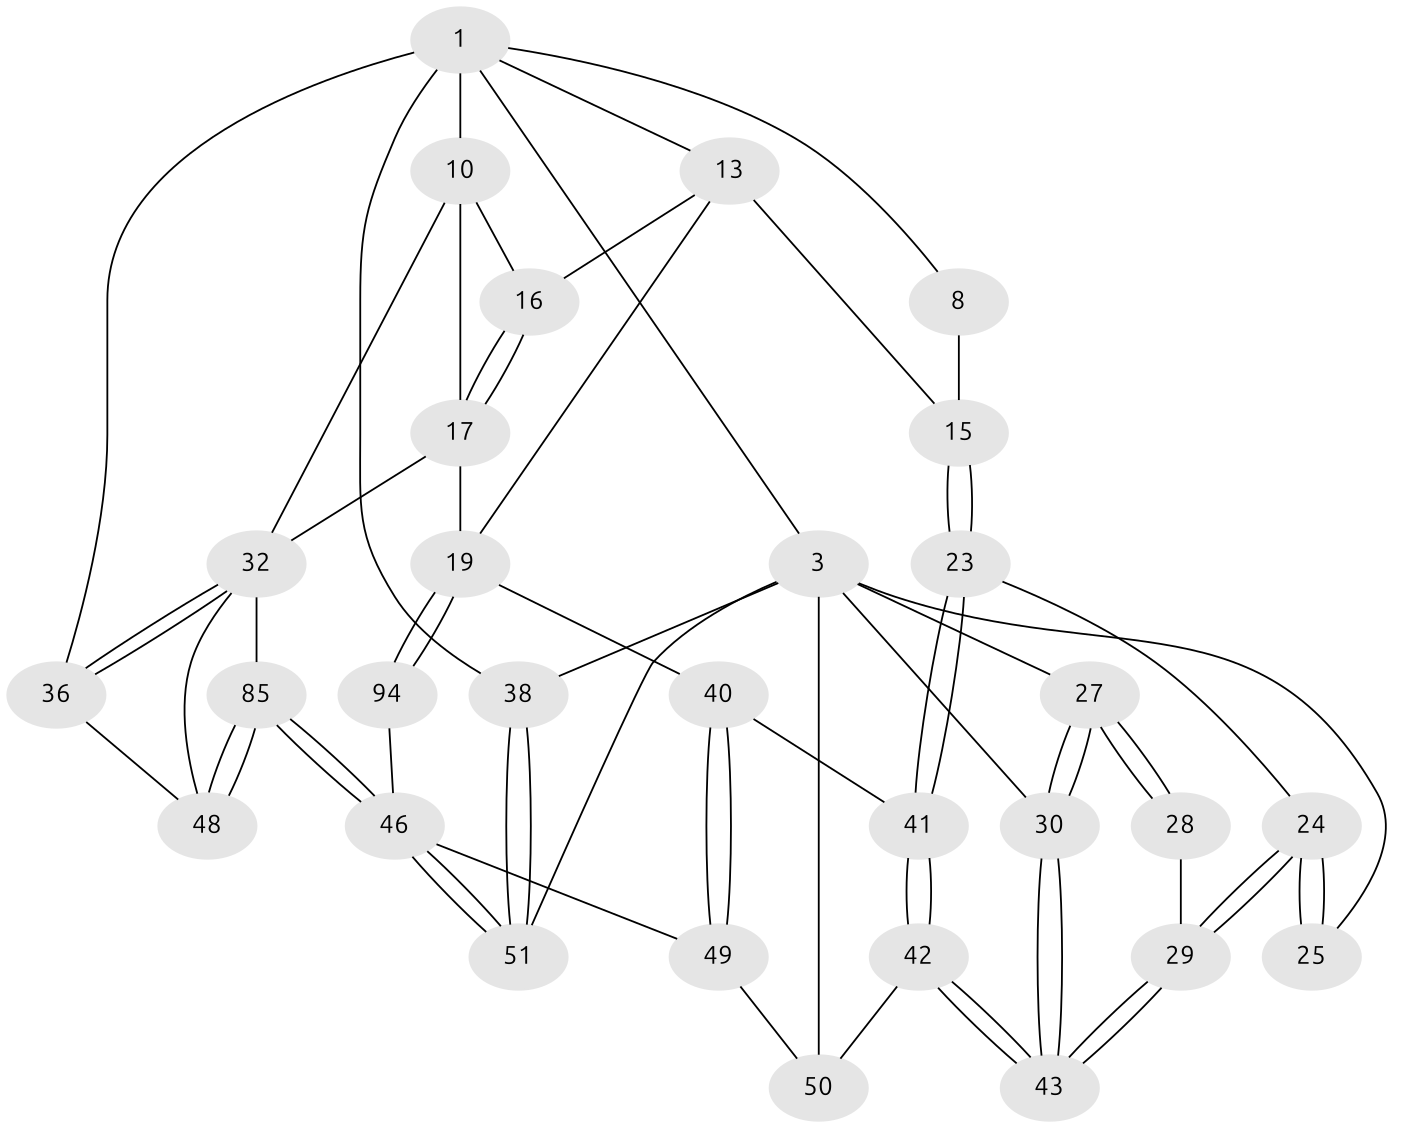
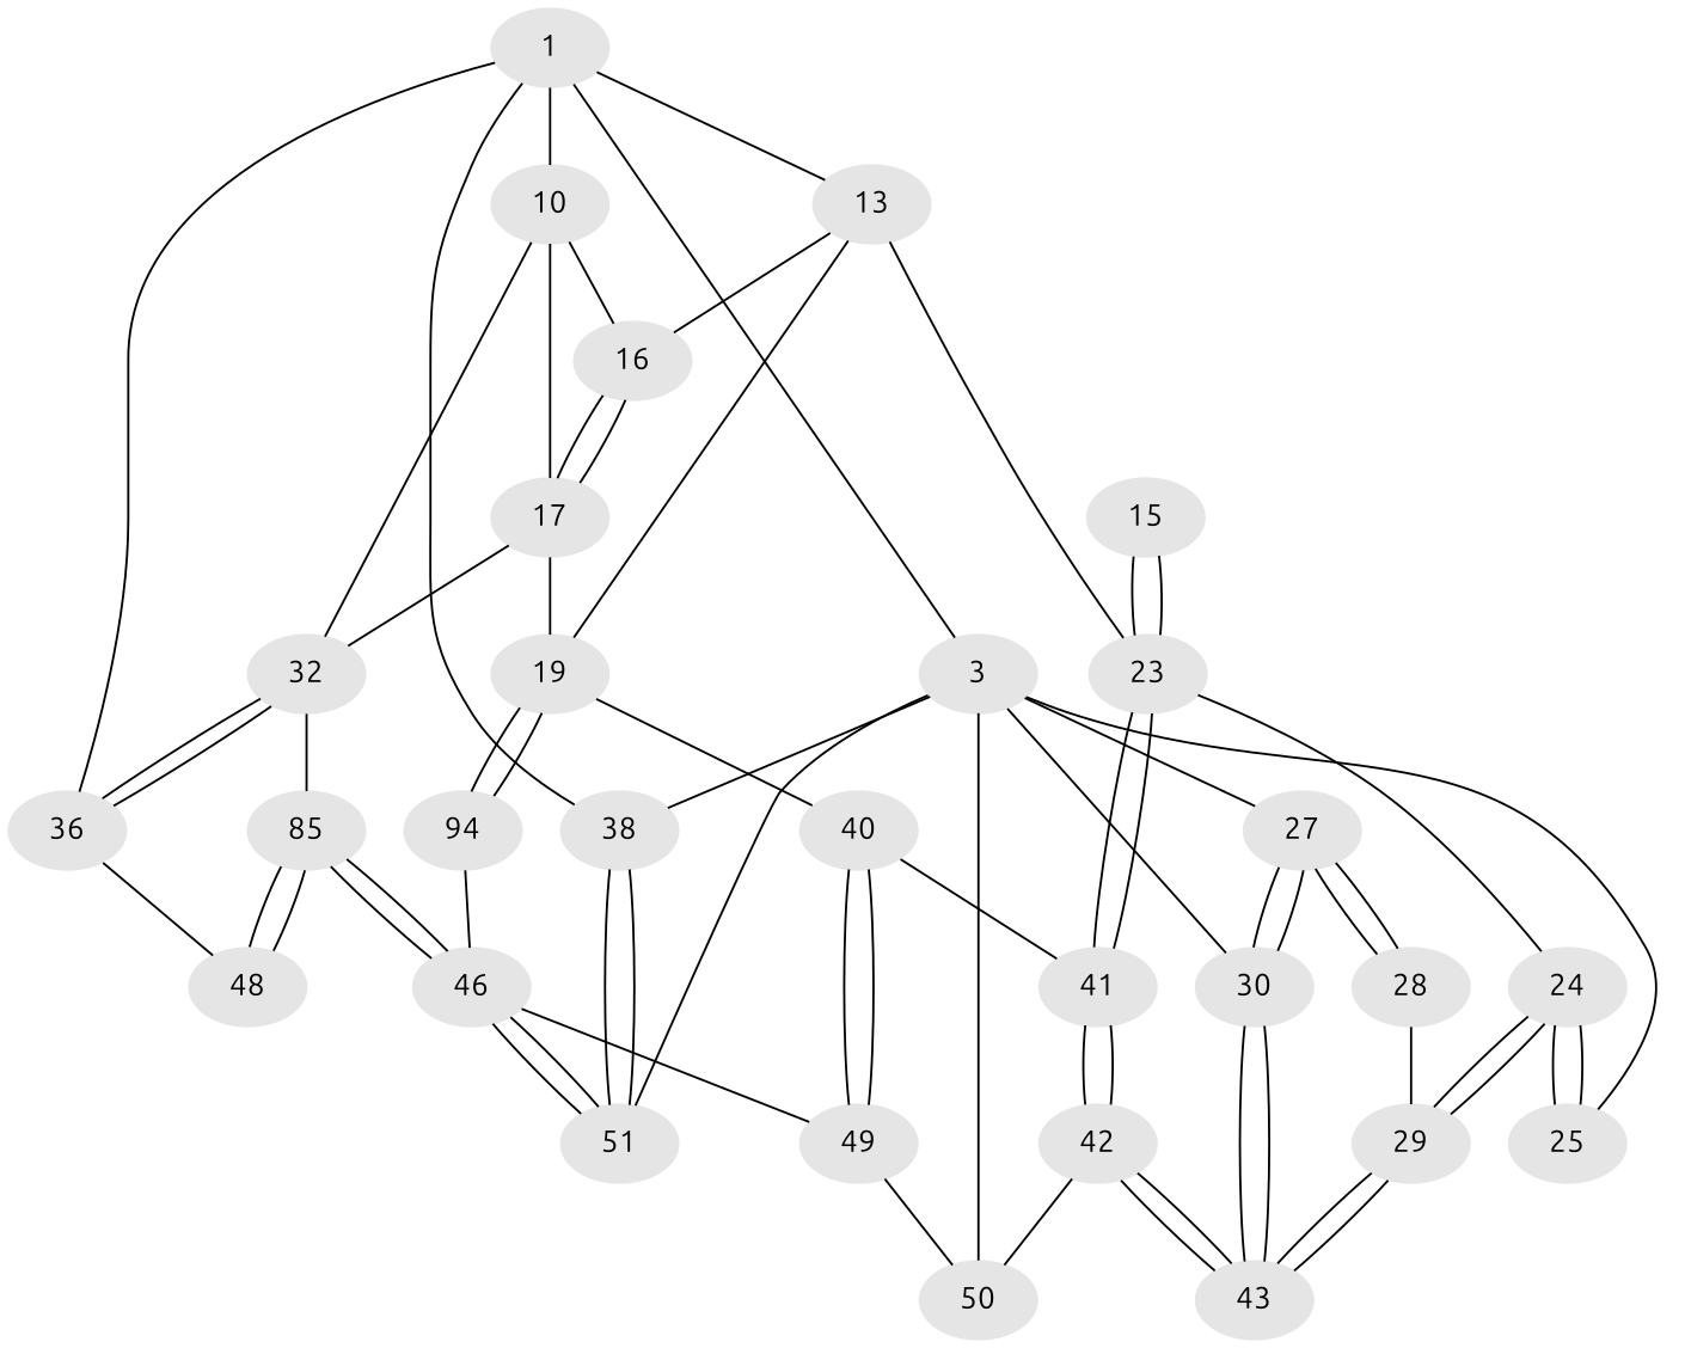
  graph {
    fontname=Ubuntu
    node [color=gray90 fontname=Ubuntu style=filled]
    edge [fontname=Ubuntu]
    1 [super="+2+6"]
    3 [super="+26+31"]
-   8 [super="+12"]
    10 [super="+21+11"]
    13 [super="+14"]
    36
    38
    25
    27
    30
    50
    51
    15
    16
    17 [super="+22+18"]
    32 [super="+33"]
    19 [super="+20"]
    48
    28
    43
    23
    n22 [label=85]
    40
    n24 [label=94]
    24
    41
    49
    46 [super="+47"]
    29
    42
    1 -- 3
-   1 -- 8
    1 -- 10 [weight=2]
    1 -- 13
    1 -- 36
    1 -- 38 [weight=2]
    3 -- 38
    3 -- 25
    3 -- 27
    3 -- 30
    3 -- 50
    3 -- 51
-   8 -- 15
    10 -- 16
    10 -- 17
    10 -- 32
-   13 -- 15
+   13 -- 23
    13 -- 16
    13 -- 19
    36 -- 48
    38 -- 51
    38 -- 51
    27 -- 30
    27 -- 30
    27 -- 28
    27 -- 28
    30 -- 43
    30 -- 43
    15 -- 23
    15 -- 23
    16 -- 17
    16 -- 17
    17 -- 32 [weight=2]
    17 -- 19
    32 -- 36
    32 -- 36
-   32 -- 48
    32 -- n22
    19 -- 40
    19 -- n24 [weight=2]
    19 -- n24
    28 -- 29
    23 -- 24
    23 -- 41
    23 -- 41
    n22 -- 48
    n22 -- 48
    n22 -- 46
    n22 -- 46
    40 -- 41
    40 -- 49
    40 -- 49
    n24 -- 46
    24 -- 25
    24 -- 25
    24 -- 29
    24 -- 29
    41 -- 42
    41 -- 42
    49 -- 50
    46 -- 51
    46 -- 51
    46 -- 49
    29 -- 43
    29 -- 43
    42 -- 50
    42 -- 43
    42 -- 43
  }
